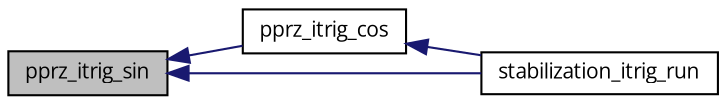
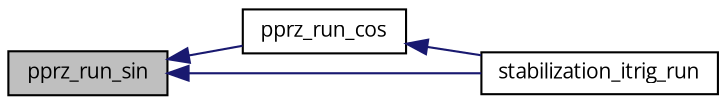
  digraph {
    fontname="Open Sans"
    rankdir=LR
    node [color=black fillcolor=white fontname="Open Sans" fontsize=10 shape=record style=filled]
    edge [color=midnightblue dir=back fontname="Open Sans" fontsize=10 labelfontname=FreeSans labelfontsize=10 style=solid]
-   n1 [fillcolor=grey75 fontcolor=black height=0.2 label=pprz_itrig_sin width=0.4]
-   n2 [height=0.2 label=pprz_itrig_cos width=0.4]
+   n1 [fillcolor=grey75 fontcolor=black height=0.2 label=pprz_run_sin width=0.4]
+   n2 [height=0.2 label=pprz_run_cos width=0.4]
    n3 [height=0.2 label=stabilization_itrig_run width=0.4]
    n1 -> n2
    n1 -> n3
    n2 -> n3
  }
